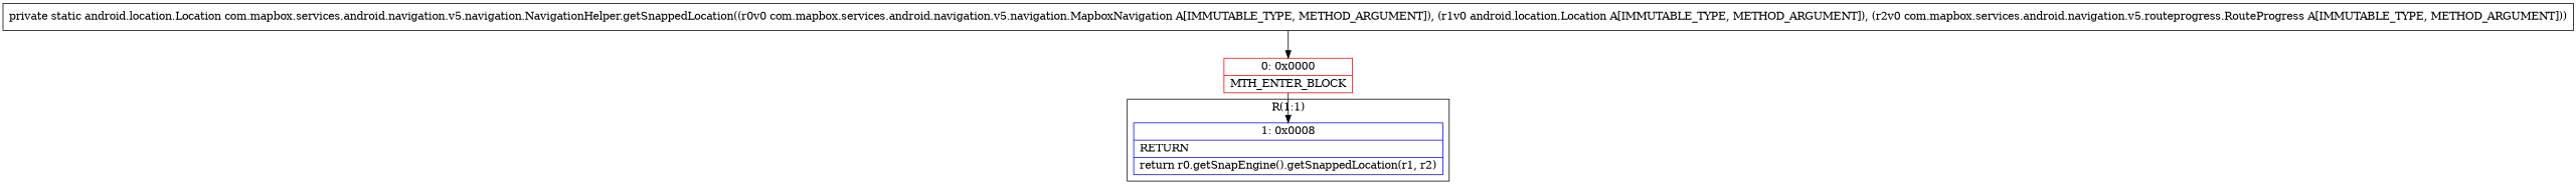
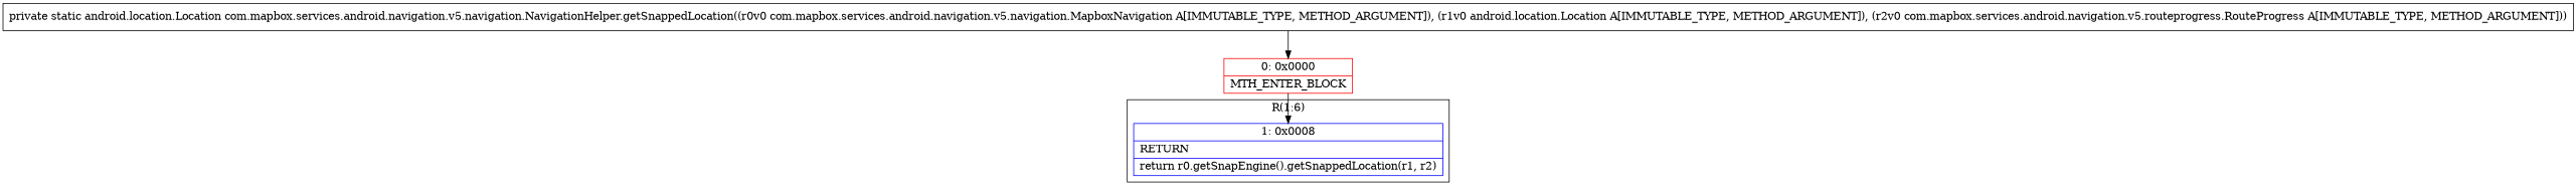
  digraph {
    node [shape=record]
    n1 [color=blue label="{1\:\ 0x0008|RETURN\l|return r0.getSnapEngine().getSnappedLocation(r1, r2)\l}"]
    n2 [color=red label="{0\:\ 0x0000|MTH_ENTER_BLOCK\l}"]
    n3 [label="{private static android.location.Location com.mapbox.services.android.navigation.v5.navigation.NavigationHelper.getSnappedLocation((r0v0 com.mapbox.services.android.navigation.v5.navigation.MapboxNavigation A[IMMUTABLE_TYPE, METHOD_ARGUMENT]), (r1v0 android.location.Location A[IMMUTABLE_TYPE, METHOD_ARGUMENT]), (r2v0 com.mapbox.services.android.navigation.v5.routeprogress.RouteProgress A[IMMUTABLE_TYPE, METHOD_ARGUMENT])) }"]
    subgraph cluster_1 {
-     label="R(1:1)"
+     label="R(1:6)"
      n1
    }
    n2 -> n1
    n3 -> n2
  }
